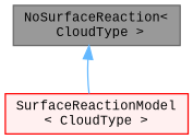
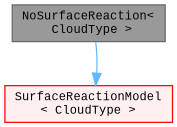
  digraph {
    fontname="Liberation Mono"
    node [fontname="Liberation Mono" fontsize=10 shape=box style=filled]
    n1 [color=gray40 fillcolor=grey60 fontcolor=black height=0.2 label="NoSurfaceReaction\<\l CloudType \>" width=0.4]
    n2 [color=red fillcolor="#FFF0F0" height=0.2 label="SurfaceReactionModel\l\< CloudType \>" width=0.4]
-   n1 -> n2 [color=steelblue1 dir=back fontname="Liberation Mono" fontsize=10 labelfontname=Helvetica labelfontsize=10 style=solid]
+   n2 -> n1 [color=steelblue1 dir=back fontname="Liberation Mono" fontsize=10 labelfontname=Helvetica labelfontsize=10 style=solid]
  }
